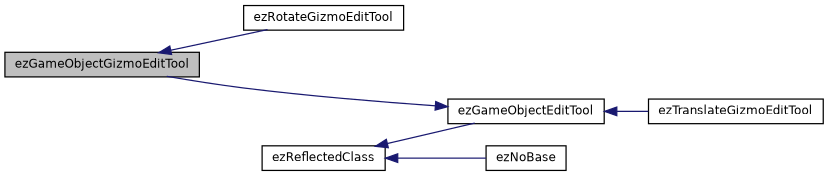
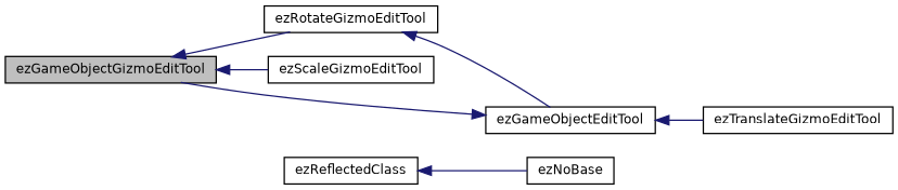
  digraph {
    rankdir=LR
    node [color=black fillcolor=white fontname=Helvetica fontsize=10 shape=record style=filled]
    edge [color=midnightblue dir=back fontname=Helvetica fontsize=10 labelfontname=Helvetica labelfontsize=10 style=solid]
    n1 [fillcolor=grey75 fontcolor=black height=0.2 label=ezGameObjectGizmoEditTool width=0.4]
    n2 [height=0.2 label=ezRotateGizmoEditTool width=0.4]
+   n3 [height=0.2 label=ezScaleGizmoEditTool width=0.4]
    n4 [height=0.2 label=ezTranslateGizmoEditTool width=0.4]
    n5 [height=0.2 label=ezGameObjectEditTool width=0.4]
    n6 [height=0.2 label=ezReflectedClass width=0.4]
    n7 [height=0.2 label=ezNoBase width=0.4]
    n1 -> n2
+   n1 -> n3
    n5 -> n1
    n5 -> n4
-   n6 -> n5
+   n2 -> n5
    n6 -> n7
  }
